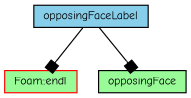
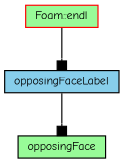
  digraph {
    fontname="Comic Neue"
    rankdir=TB
    node [color=black fillcolor=palegreen fontname="Comic Neue" fontsize=10 shape=record style=filled]
    edge [arrowhead=box color=black fontname="Comic Neue" fontsize=10 labelfontname=Helvetica labelfontsize=10 style=solid]
    n1 [fillcolor=skyblue fontcolor=black height=0.2 label=opposingFaceLabel width=0.4]
    n2 [color=red height=0.2 label="Foam::endl" width=0.4]
    n3 [height=0.2 label=opposingFace width=0.4]
-   n1 -> n2
+   n2 -> n1
    n1 -> n3
  }
